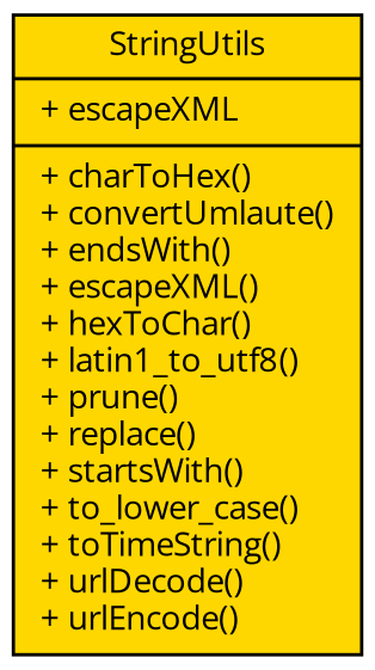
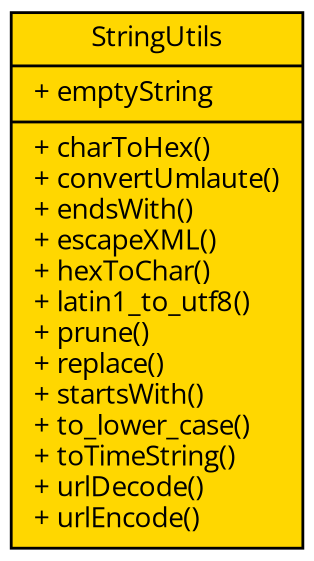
  digraph {
    fontname="Open Sans"
-   n1 [color=black fillcolor=gold fontcolor=black fontname="Open Sans" fontsize=10 height=0.2 label="{StringUtils\n|+ escapeXML\l|+ charToHex()\l+ convertUmlaute()\l+ endsWith()\l+ escapeXML()\l+ hexToChar()\l+ latin1_to_utf8()\l+ prune()\l+ replace()\l+ startsWith()\l+ to_lower_case()\l+ toTimeString()\l+ urlDecode()\l+ urlEncode()\l}" shape=record style=filled width=0.4]
+   n1 [color=black fillcolor=gold fontcolor=black fontname="Open Sans" fontsize=10 height=0.2 label="{StringUtils\n|+ emptyString\l|+ charToHex()\l+ convertUmlaute()\l+ endsWith()\l+ escapeXML()\l+ hexToChar()\l+ latin1_to_utf8()\l+ prune()\l+ replace()\l+ startsWith()\l+ to_lower_case()\l+ toTimeString()\l+ urlDecode()\l+ urlEncode()\l}" shape=record style=filled width=0.4]
  }
